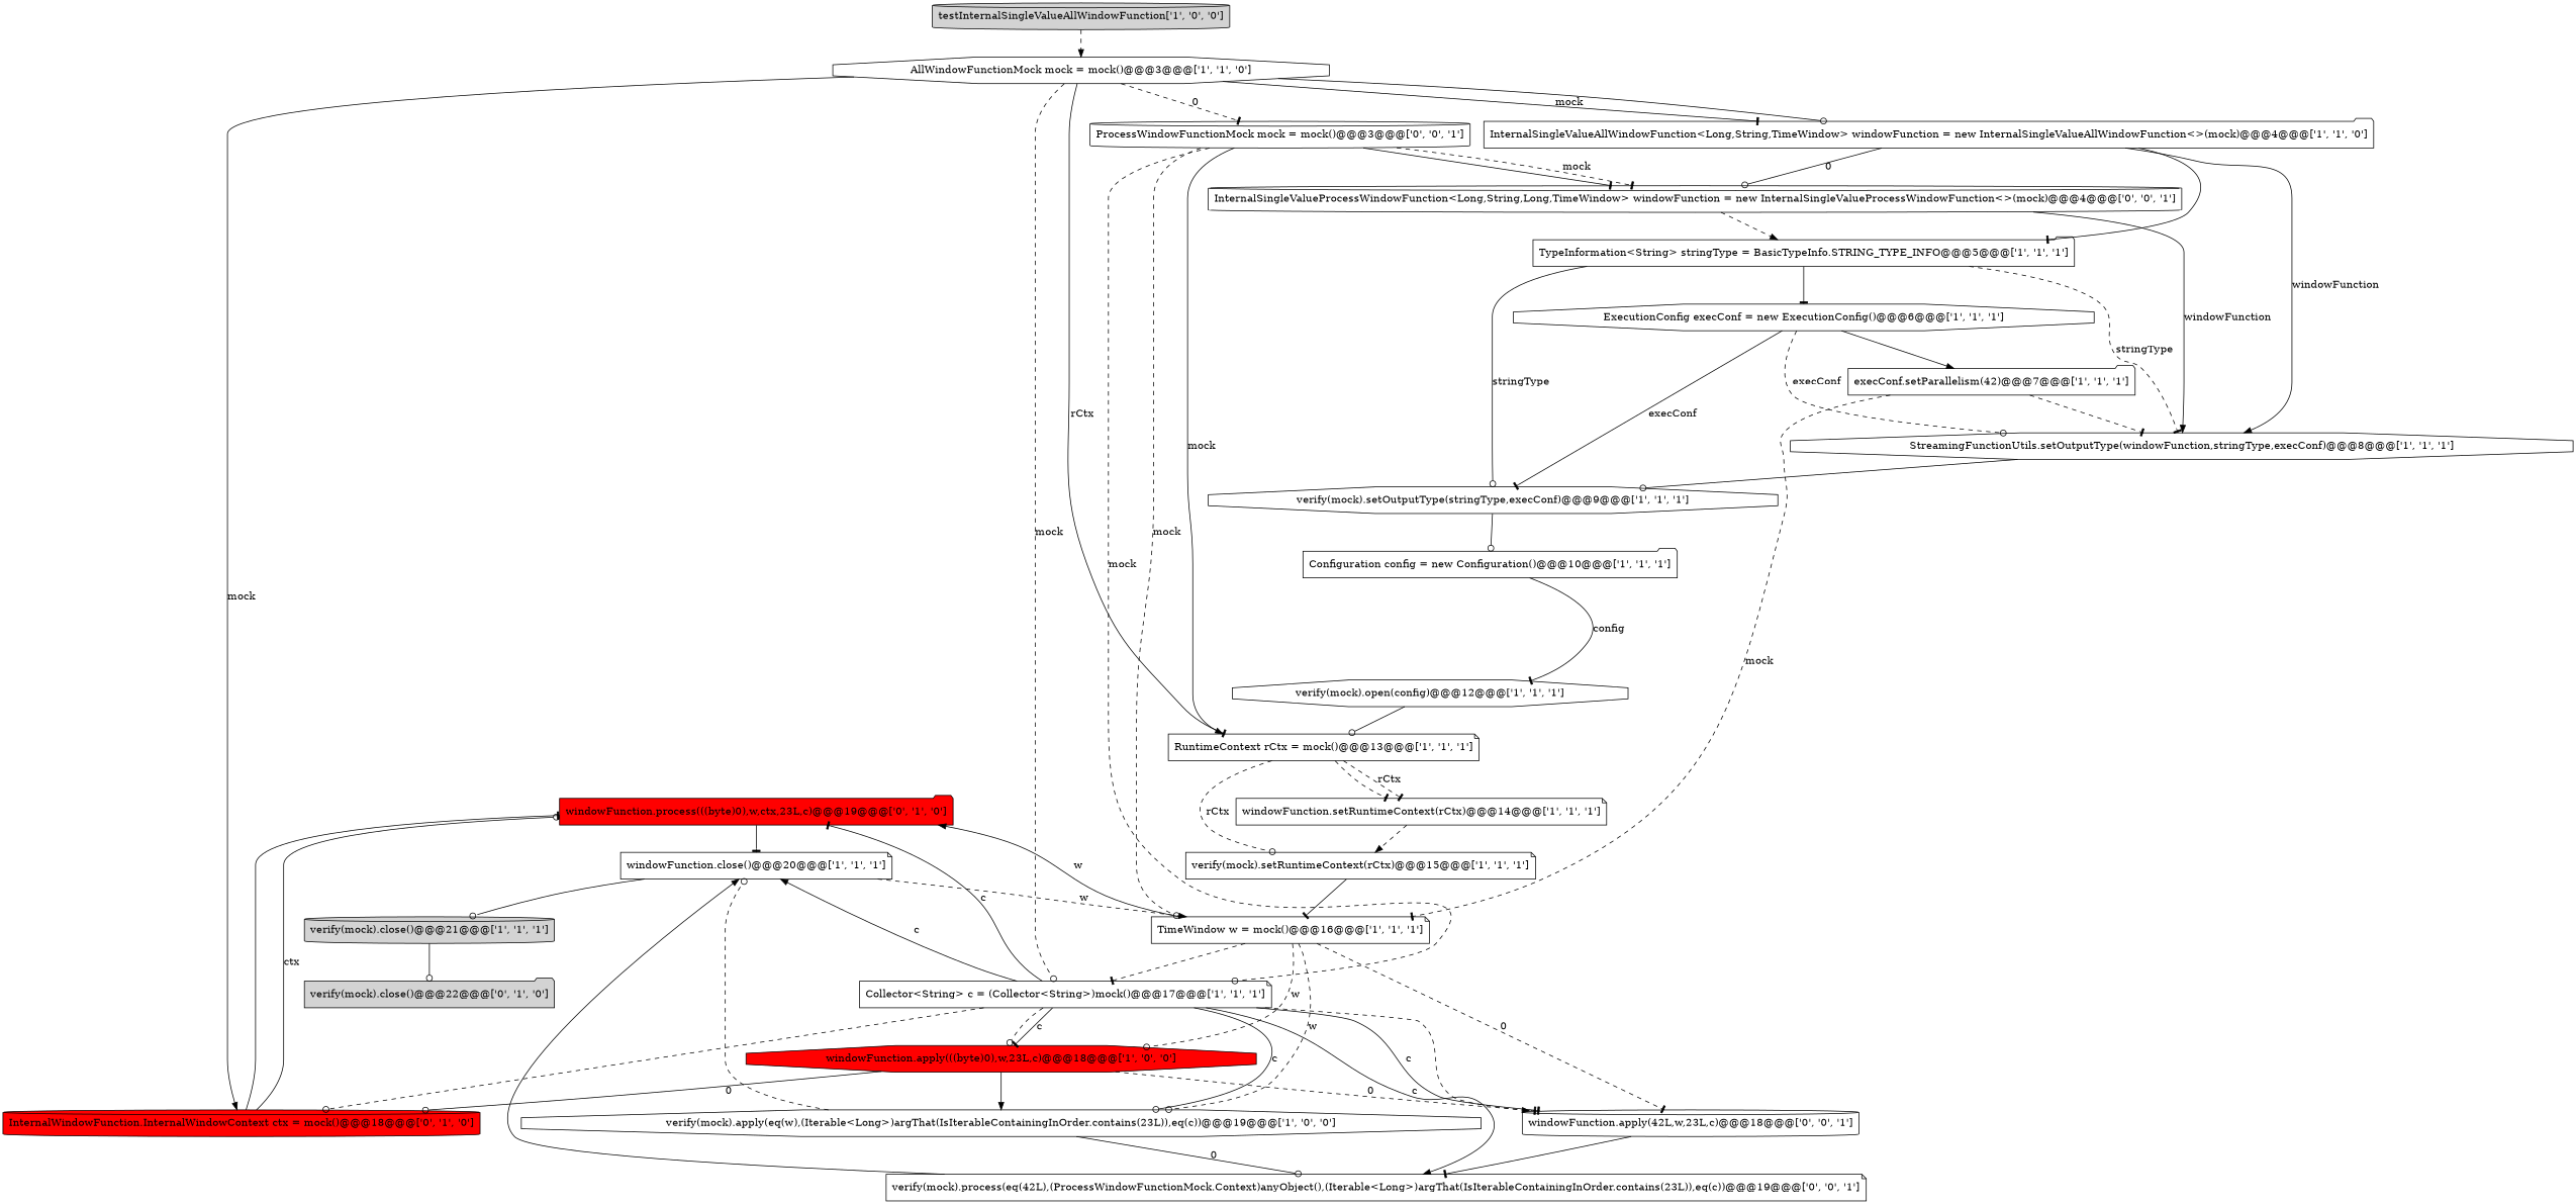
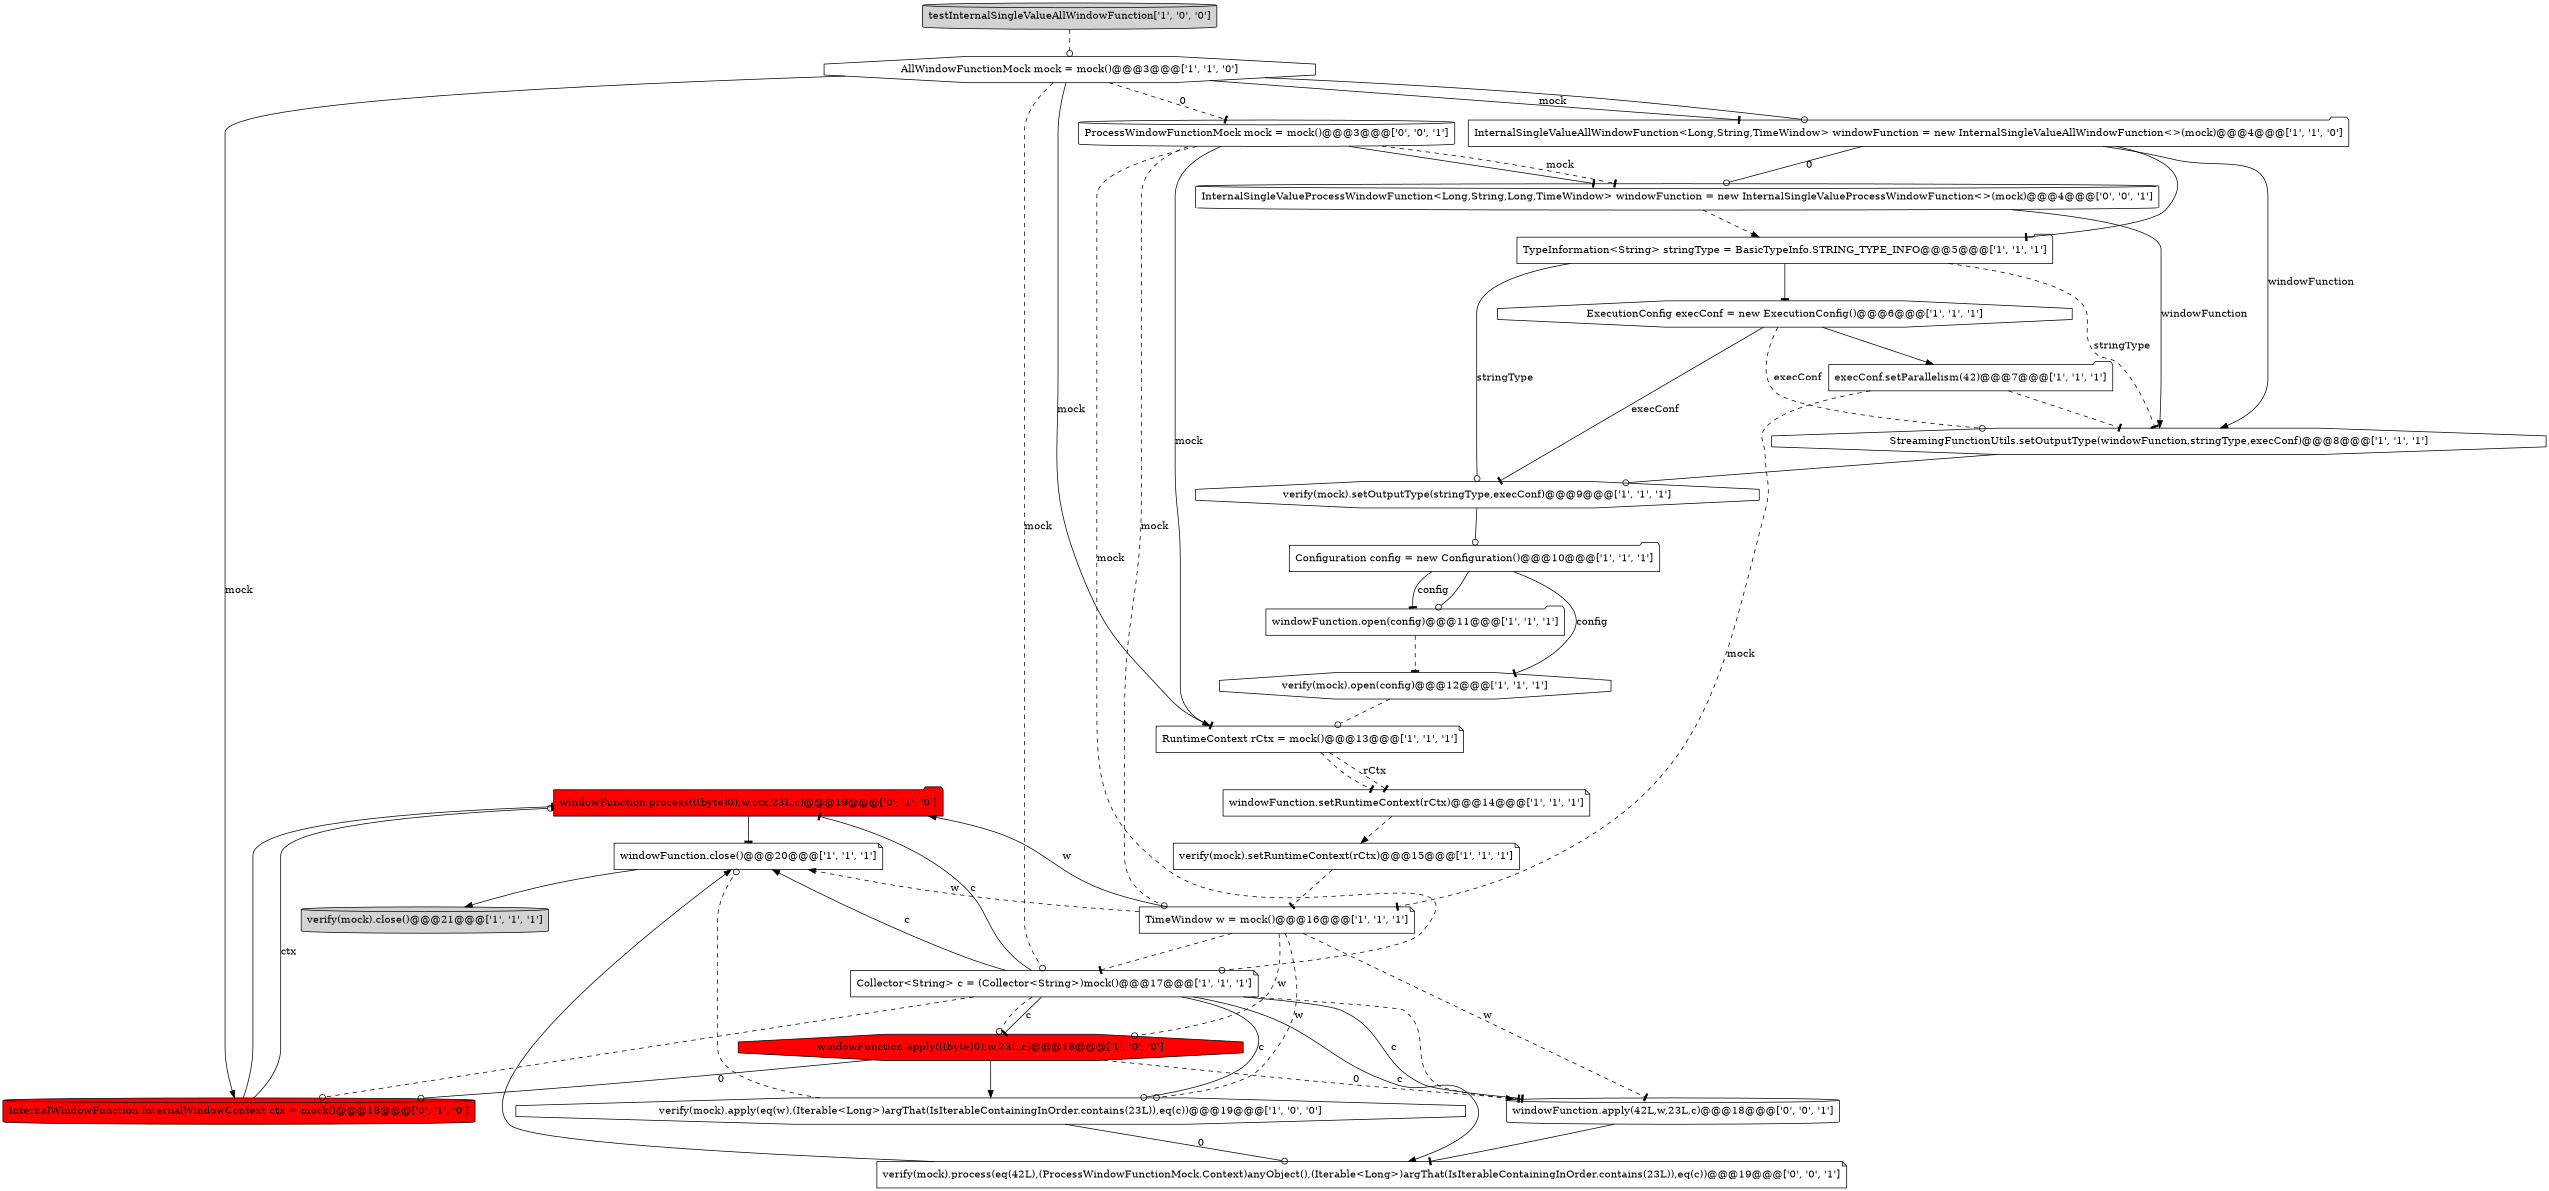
  digraph {
    node [fillcolor=white shape=folder style=filled]
    edge [arrowhead=tee style=solid]
    n1 [fillcolor=red label="windowFunction.process(((byte)0),w,ctx,23L,c)@@@19@@@['0', '1', '0']"]
    n2 [label="windowFunction.close()@@@20@@@['1', '1', '1']" shape=note]
    n3 [fillcolor=lightgray label="verify(mock).close()@@@21@@@['1', '1', '1']" shape=cylinder]
    n4 [label="ProcessWindowFunctionMock mock = mock()@@@3@@@['0', '0', '1']" shape=cylinder]
    n5 [label="Collector<String> c = (Collector<String>)mock()@@@17@@@['1', '1', '1']" shape=note]
    n6 [label="RuntimeContext rCtx = mock()@@@13@@@['1', '1', '1']" shape=note]
    n7 [label="InternalSingleValueProcessWindowFunction<Long,String,Long,TimeWindow> windowFunction = new InternalSingleValueProcessWindowFunction<>(mock)@@@4@@@['0', '0', '1']" shape=cylinder]
    n8 [label="TimeWindow w = mock()@@@16@@@['1', '1', '1']" shape=note]
    n9 [label="verify(mock).process(eq(42L),(ProcessWindowFunctionMock.Context)anyObject(),(Iterable<Long>)argThat(IsIterableContainingInOrder.contains(23L)),eq(c))@@@19@@@['0', '0', '1']" shape=note]
    n10 [label="verify(mock).apply(eq(w),(Iterable<Long>)argThat(IsIterableContainingInOrder.contains(23L)),eq(c))@@@19@@@['1', '0', '0']" shape=octagon]
    n11 [fillcolor=red label="InternalWindowFunction.InternalWindowContext ctx = mock()@@@18@@@['0', '1', '0']" shape=cylinder]
    n12 [fillcolor=red label="windowFunction.apply(((byte)0),w,23L,c)@@@18@@@['1', '0', '0']" shape=octagon]
    n13 [label="windowFunction.apply(42L,w,23L,c)@@@18@@@['0', '0', '1']" shape=cylinder]
    n14 [label="verify(mock).setRuntimeContext(rCtx)@@@15@@@['1', '1', '1']" shape=note]
    n15 [label="windowFunction.setRuntimeContext(rCtx)@@@14@@@['1', '1', '1']" shape=note]
    n16 [label="StreamingFunctionUtils.setOutputType(windowFunction,stringType,execConf)@@@8@@@['1', '1', '1']" shape=octagon]
    n17 [label="TypeInformation<String> stringType = BasicTypeInfo.STRING_TYPE_INFO@@@5@@@['1', '1', '1']"]
    n18 [label="execConf.setParallelism(42)@@@7@@@['1', '1', '1']"]
    n19 [label="verify(mock).setOutputType(stringType,execConf)@@@9@@@['1', '1', '1']" shape=octagon]
    n20 [label="Configuration config = new Configuration()@@@10@@@['1', '1', '1']"]
+   n21 [label="windowFunction.open(config)@@@11@@@['1', '1', '1']"]
    n22 [label="verify(mock).open(config)@@@12@@@['1', '1', '1']" shape=octagon]
-   n23 [fillcolor=lightgray label="verify(mock).close()@@@22@@@['0', '1', '0']"]
    n24 [label="ExecutionConfig execConf = new ExecutionConfig()@@@6@@@['1', '1', '1']" shape=octagon]
    n25 [label="AllWindowFunctionMock mock = mock()@@@3@@@['1', '1', '0']" shape=octagon]
    n26 [label="InternalSingleValueAllWindowFunction<Long,String,TimeWindow> windowFunction = new InternalSingleValueAllWindowFunction<>(mock)@@@4@@@['1', '1', '0']"]
    n27 [fillcolor=lightgray label="testInternalSingleValueAllWindowFunction['1', '0', '0']" shape=cylinder]
    n1 -> n2
-   n2 -> n3 [arrowhead=odot]
-   n3 -> n23 [arrowhead=odot]
+   n2 -> n3 [arrowhead=normal]
    n4 -> n5 [arrowhead=odot label=mock style=dashed]
    n4 -> n6 [arrowhead=normal label=mock]
    n4 -> n7
    n4 -> n7 [label=mock style=dashed]
    n4 -> n8 [arrowhead=odot label=mock style=dashed]
    n5 -> n1 [label=c]
    n5 -> n2 [arrowhead=normal label=c]
    n5 -> n9 [arrowhead=normal label=c]
    n5 -> n10 [arrowhead=odot label=c]
    n5 -> n11 [arrowhead=odot style=dashed]
    n5 -> n12 [label=c]
    n5 -> n12 [arrowhead=odot style=dashed]
    n5 -> n13 [arrowhead=normal style=dashed]
    n5 -> n13 [label=c]
-   n6 -> n14 [arrowhead=odot label=rCtx style=dashed]
    n6 -> n15 [style=dashed]
    n6 -> n15 [label=rCtx style=dashed]
    n7 -> n16 [arrowhead=normal label=windowFunction]
    n7 -> n17 [arrowhead=normal style=dashed]
    n8 -> n1 [arrowhead=normal label=w]
-   n2 -> n8 [arrowhead=normal label=w style=dashed]
+   n8 -> n2 [arrowhead=normal label=w style=dashed]
    n8 -> n5 [style=dashed]
    n8 -> n10 [arrowhead=odot label=w style=dashed]
    n8 -> n12 [arrowhead=odot label=w style=dashed]
-   n8 -> n13 [label=0 style=dashed]
+   n8 -> n13 [label=w style=dashed]
    n9 -> n2 [arrowhead=normal]
    n10 -> n2 [arrowhead=odot style=dashed]
    n10 -> n9 [arrowhead=odot label=0]
    n11 -> n1 [arrowhead=odot label=ctx]
    n11 -> n1
    n12 -> n10 [arrowhead=normal]
    n12 -> n11 [arrowhead=odot label=0]
    n12 -> n13 [label=0 style=dashed]
    n13 -> n9
-   n14 -> n8
+   n14 -> n8 [style=dashed]
    n15 -> n14 [arrowhead=normal style=dashed]
    n16 -> n19 [arrowhead=odot]
    n17 -> n16 [label=stringType style=dashed]
    n17 -> n19 [arrowhead=odot label=stringType]
    n17 -> n24
    n18 -> n8 [label=mock style=dashed]
    n18 -> n16 [style=dashed]
    n19 -> n20 [arrowhead=odot]
+   n20 -> n21 [arrowhead=odot]
+   n20 -> n21 [label=config]
    n20 -> n22 [label=config]
-   n22 -> n6 [arrowhead=odot]
+   n21 -> n22 [style=dashed]
+   n22 -> n6 [arrowhead=odot style=dashed]
    n24 -> n16 [arrowhead=odot label=execConf style=dashed]
    n24 -> n18 [arrowhead=normal]
    n24 -> n19 [label=execConf]
    n25 -> n4 [label=0 style=dashed]
    n25 -> n5 [arrowhead=odot label=mock style=dashed]
-   n25 -> n6 [label=rCtx]
+   n25 -> n6 [label=mock]
    n25 -> n11 [arrowhead=normal label=mock]
    n25 -> n26 [label=mock]
    n25 -> n26 [arrowhead=odot]
    n26 -> n7 [arrowhead=odot label=0]
    n26 -> n16 [arrowhead=normal label=windowFunction]
    n26 -> n17
-   n27 -> n25 [arrowhead=normal style=dashed]
+   n27 -> n25 [arrowhead=odot style=dashed]
  }
